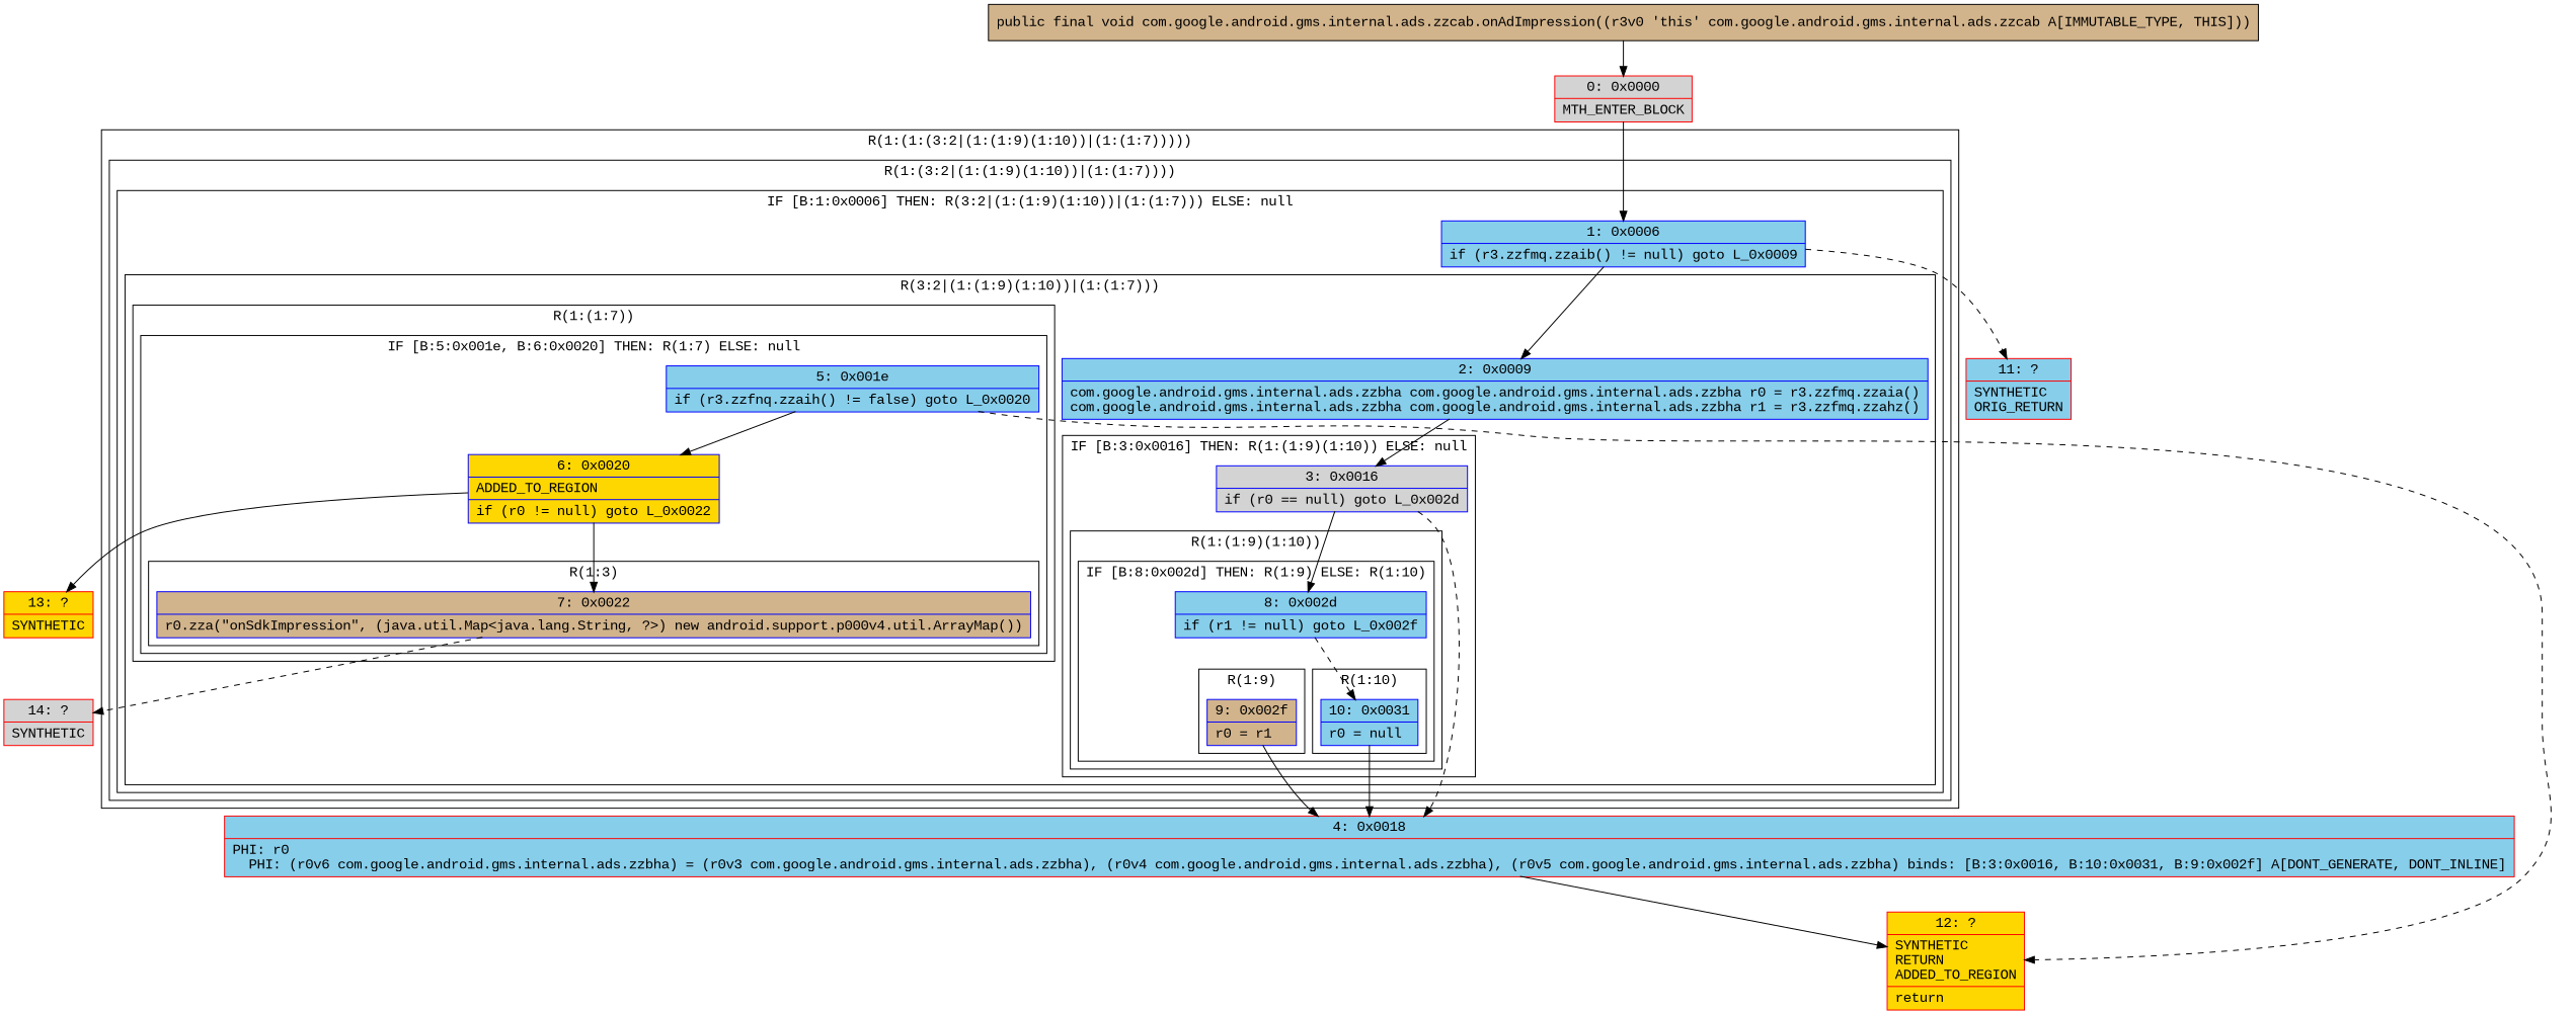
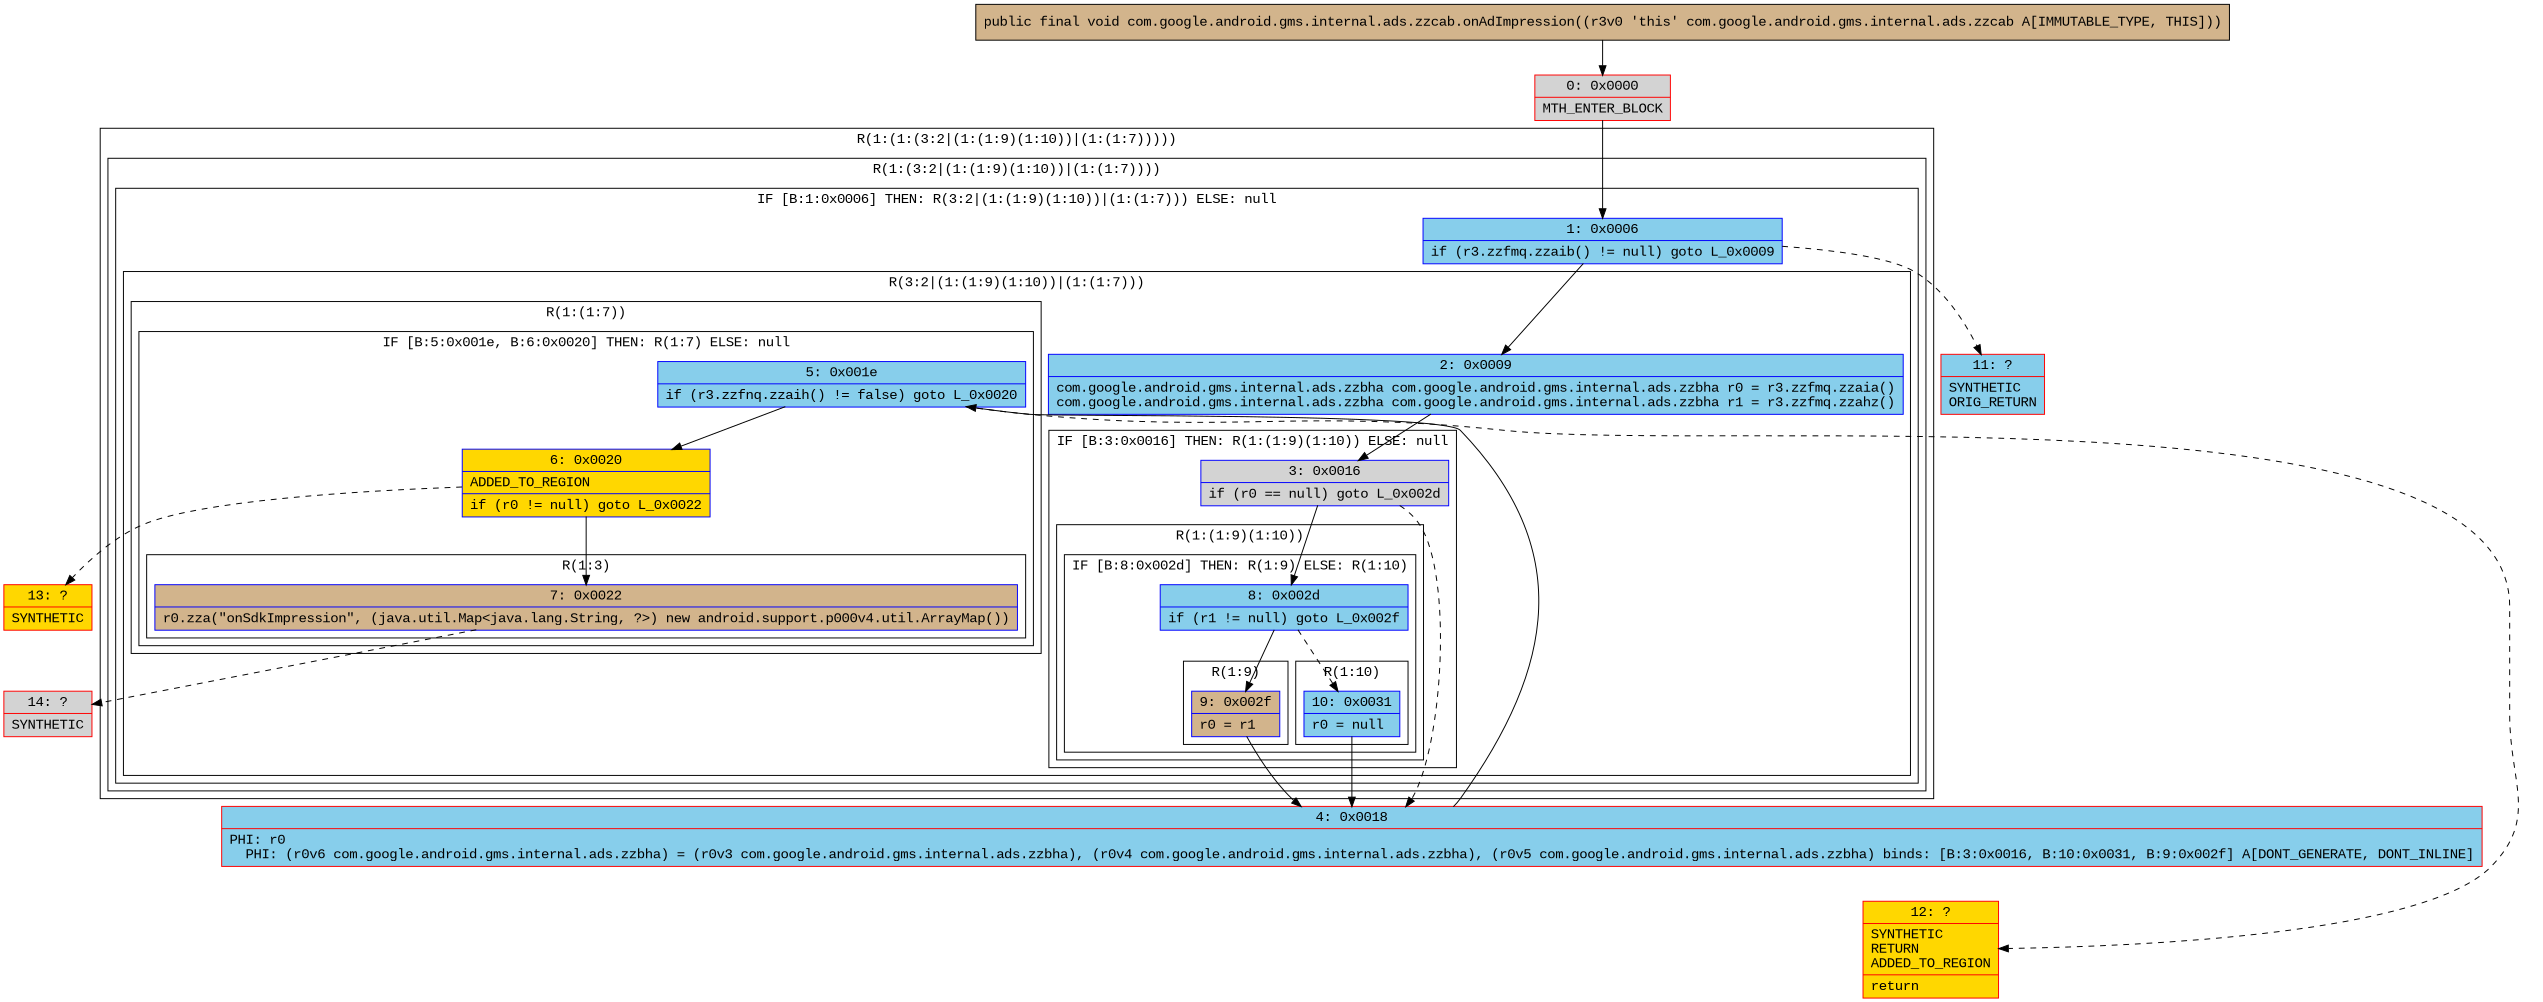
  digraph {
    fontname="Liberation Mono"
    node [color=blue fillcolor=skyblue fontname="Liberation Mono" shape=record style=filled]
    edge [fontname="Liberation Mono"]
    n1 [fillcolor=tan label="{9\:\ 0x002f|r0 = r1\l}"]
    n2 [label="{10\:\ 0x0031|r0 = null\l}"]
    n3 [label="{8\:\ 0x002d|if (r1 != null) goto L_0x002f\l}"]
    n4 [fillcolor=lightgrey label="{3\:\ 0x0016|if (r0 == null) goto L_0x002d\l}"]
    n5 [fillcolor=tan label="{7\:\ 0x0022|r0.zza(\"onSdkImpression\", (java.util.Map\<java.lang.String, ?\>) new android.support.p000v4.util.ArrayMap())\l}"]
    n6 [label="{5\:\ 0x001e|if (r3.zzfnq.zzaih() != false) goto L_0x0020\l}"]
    n7 [fillcolor=gold label="{6\:\ 0x0020|ADDED_TO_REGION\l|if (r0 != null) goto L_0x0022\l}"]
    n8 [label="{2\:\ 0x0009|com.google.android.gms.internal.ads.zzbha com.google.android.gms.internal.ads.zzbha r0 = r3.zzfmq.zzaia()\lcom.google.android.gms.internal.ads.zzbha com.google.android.gms.internal.ads.zzbha r1 = r3.zzfmq.zzahz()\l}"]
    n9 [label="{1\:\ 0x0006|if (r3.zzfmq.zzaib() != null) goto L_0x0009\l}"]
    n10 [color=red label="{4\:\ 0x0018|PHI: r0 \l  PHI: (r0v6 com.google.android.gms.internal.ads.zzbha) = (r0v3 com.google.android.gms.internal.ads.zzbha), (r0v4 com.google.android.gms.internal.ads.zzbha), (r0v5 com.google.android.gms.internal.ads.zzbha) binds: [B:3:0x0016, B:10:0x0031, B:9:0x002f] A[DONT_GENERATE, DONT_INLINE]\l}"]
    n11 [color=red fillcolor=lightgrey label="{14\:\ ?|SYNTHETIC\l}"]
    n12 [color=red fillcolor=gold label="{12\:\ ?|SYNTHETIC\lRETURN\lADDED_TO_REGION\l|return\l}"]
    n13 [color=red fillcolor=gold label="{13\:\ ?|SYNTHETIC\l}"]
    n14 [color=red label="{11\:\ ?|SYNTHETIC\lORIG_RETURN\l}"]
    n15 [color=red fillcolor=lightgrey label="{0\:\ 0x0000|MTH_ENTER_BLOCK\l}"]
    n16 [fillcolor=tan label="{public final void com.google.android.gms.internal.ads.zzcab.onAdImpression((r3v0 'this' com.google.android.gms.internal.ads.zzcab A[IMMUTABLE_TYPE, THIS])) }" color=""]
    subgraph cluster_1 {
      label="R(1:(1:(3:2|(1:(1:9)(1:10))|(1:(1:7)))))"
      subgraph cluster_2 {
        label="R(1:(3:2|(1:(1:9)(1:10))|(1:(1:7))))"
        subgraph cluster_3 {
          label="IF [B:1:0x0006] THEN: R(3:2|(1:(1:9)(1:10))|(1:(1:7))) ELSE: null"
          n9
          subgraph cluster_4 {
            label="R(3:2|(1:(1:9)(1:10))|(1:(1:7)))"
            n8
            subgraph cluster_5 {
              label="IF [B:3:0x0016] THEN: R(1:(1:9)(1:10)) ELSE: null"
              n4
              subgraph cluster_6 {
                label="R(1:(1:9)(1:10))"
                subgraph cluster_7 {
                  label="IF [B:8:0x002d] THEN: R(1:9) ELSE: R(1:10)"
                  n3
                  subgraph cluster_8 {
                    label="R(1:9)"
                    n1
                  }
                  subgraph cluster_9 {
                    label="R(1:10)"
                    n2
                  }
                }
              }
            }
            subgraph cluster_10 {
              label="R(1:(1:7))"
              subgraph cluster_11 {
                label="IF [B:5:0x001e, B:6:0x0020] THEN: R(1:7) ELSE: null"
                n6
                n7
                subgraph cluster_12 {
                  label="R(1:3)"
                  n5
                }
              }
            }
          }
        }
      }
    }
    n1 -> n10
    n2 -> n10
+   n3 -> n1
    n3 -> n2 [style=dashed]
    n4 -> n3
    n4 -> n10 [style=dashed]
    n5 -> n11 [style=dashed]
    n6 -> n7
    n6 -> n12 [style=dashed]
    n7 -> n5
-   n7 -> n13 [style=solid]
+   n7 -> n13 [style=dashed]
    n8 -> n4
    n9 -> n8
    n9 -> n14 [style=dashed]
-   n10 -> n12
+   n10 -> n6
    n15 -> n9
    n16 -> n15
  }
